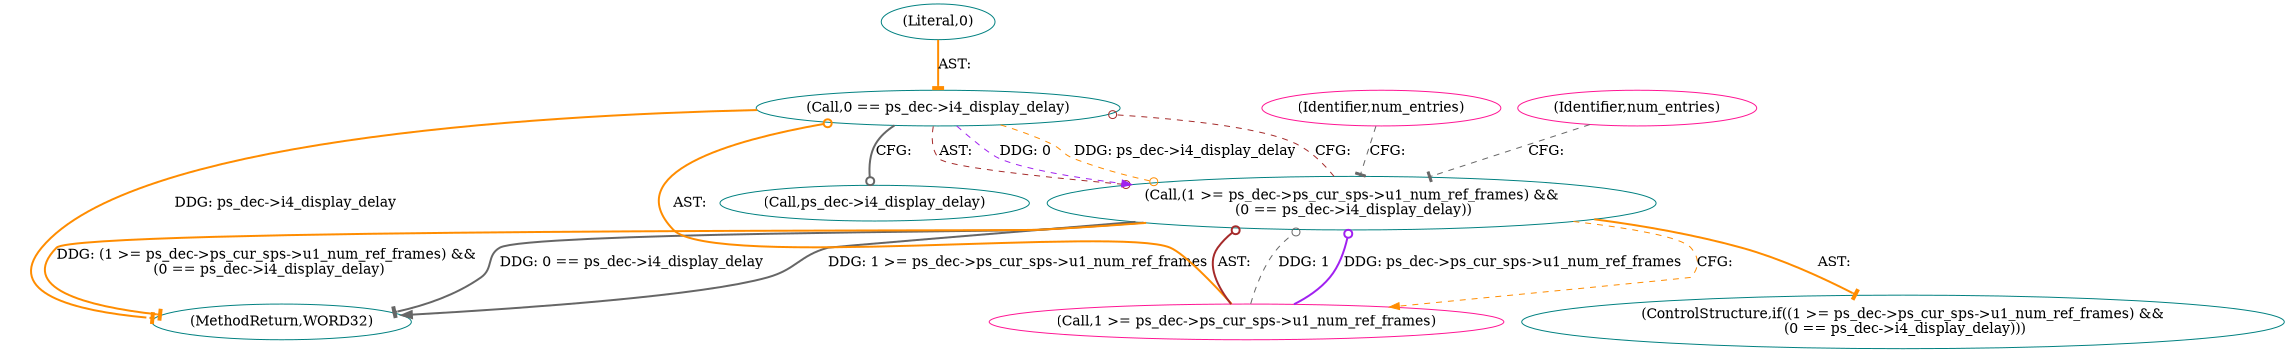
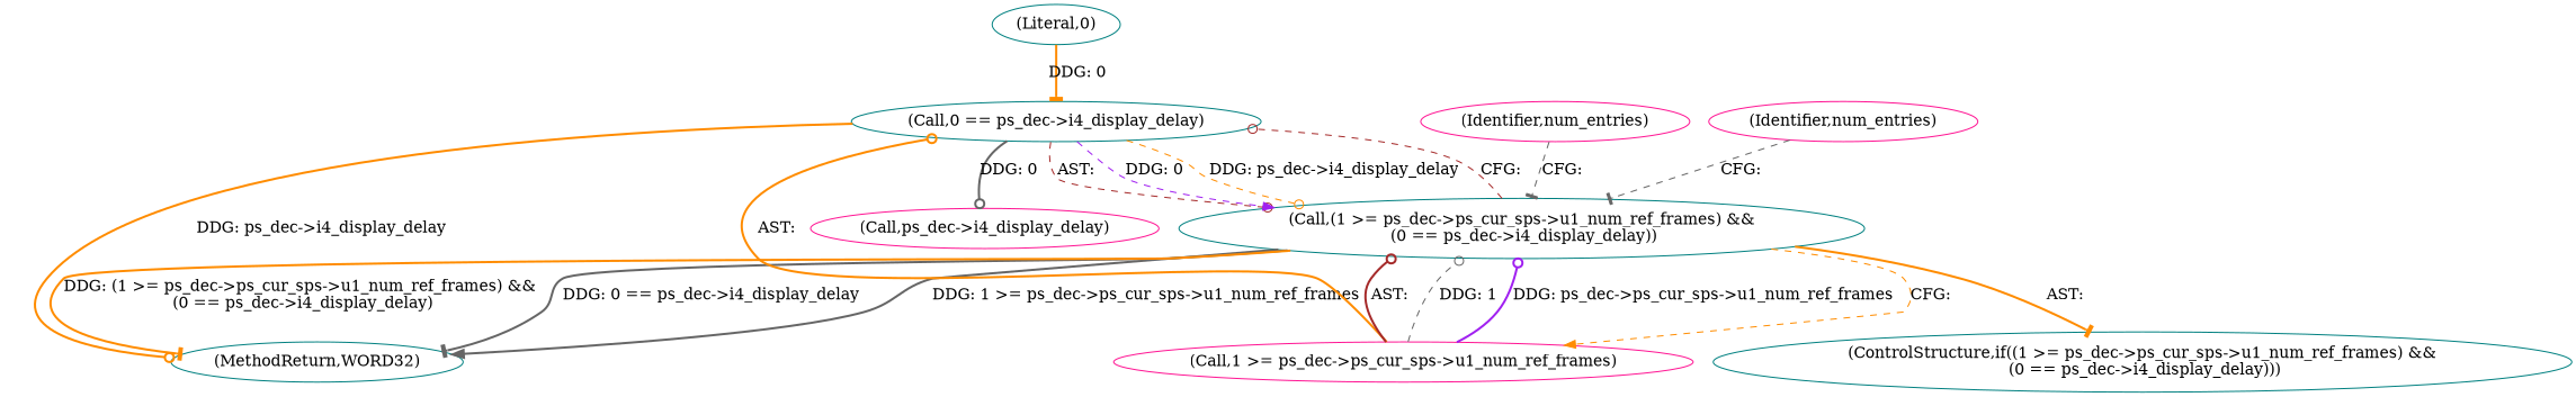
  digraph {
    node [color=teal]
    edge [arrowhead=odot color=darkorange style=bold]
    n1 [label="(Call,0 == ps_dec->i4_display_delay)"]
    n2 [label="(Call,(1 >= ps_dec->ps_cur_sps->u1_num_ref_frames) &&\n (0 == ps_dec->i4_display_delay))"]
-   n3 [label="(Call,ps_dec->i4_display_delay)"]
+   n3 [color=deeppink label="(Call,ps_dec->i4_display_delay)"]
    n4 [label="(MethodReturn,WORD32)"]
    n5 [color=deeppink label="(Call,1 >= ps_dec->ps_cur_sps->u1_num_ref_frames)"]
    n6 [label="(ControlStructure,if((1 >= ps_dec->ps_cur_sps->u1_num_ref_frames) &&\n (0 == ps_dec->i4_display_delay)))"]
    n7 [color=deeppink label="(Identifier,num_entries)"]
    n8 [label="(Literal,0)"]
    n9 [color=deeppink label="(Identifier,num_entries)"]
    n1 -> n2 [color=brown label="AST: " style=dashed]
    n1 -> n2 [arrowhead=normal color=purple label="DDG: 0" style=dashed]
    n1 -> n2 [label="DDG: ps_dec->i4_display_delay" style=dashed]
-   n1 -> n3 [color=gray40 label="CFG: "]
-   n1 -> n4 [arrowhead=tee label="DDG: ps_dec->i4_display_delay"]
+   n1 -> n3 [color=gray40 label="DDG: 0"]
+   n1 -> n4 [label="DDG: ps_dec->i4_display_delay"]
    n2 -> n1 [color=brown label="CFG: " style=dashed]
    n2 -> n4 [arrowhead=normal color=gray40 label="DDG: 1 >= ps_dec->ps_cur_sps->u1_num_ref_frames"]
    n2 -> n4 [arrowhead=tee color=gray40 label="DDG: 0 == ps_dec->i4_display_delay"]
    n2 -> n4 [arrowhead=tee label="DDG: (1 >= ps_dec->ps_cur_sps->u1_num_ref_frames) &&\n (0 == ps_dec->i4_display_delay)"]
    n2 -> n5 [arrowhead=normal label="CFG: " style=dashed]
    n2 -> n6 [arrowhead=tee label="AST: "]
    n5 -> n1 [label="AST: "]
    n5 -> n2 [color=brown label="AST: "]
    n5 -> n2 [color=gray40 label="DDG: 1" style=dashed]
    n5 -> n2 [color=purple label="DDG: ps_dec->ps_cur_sps->u1_num_ref_frames"]
    n7 -> n2 [arrowhead=tee color=gray40 label="CFG: " style=dashed]
-   n8 -> n1 [arrowhead=tee label="AST: "]
+   n8 -> n1 [arrowhead=tee label="DDG: 0"]
    n9 -> n2 [arrowhead=tee color=gray40 label="CFG: " style=dashed]
  }
